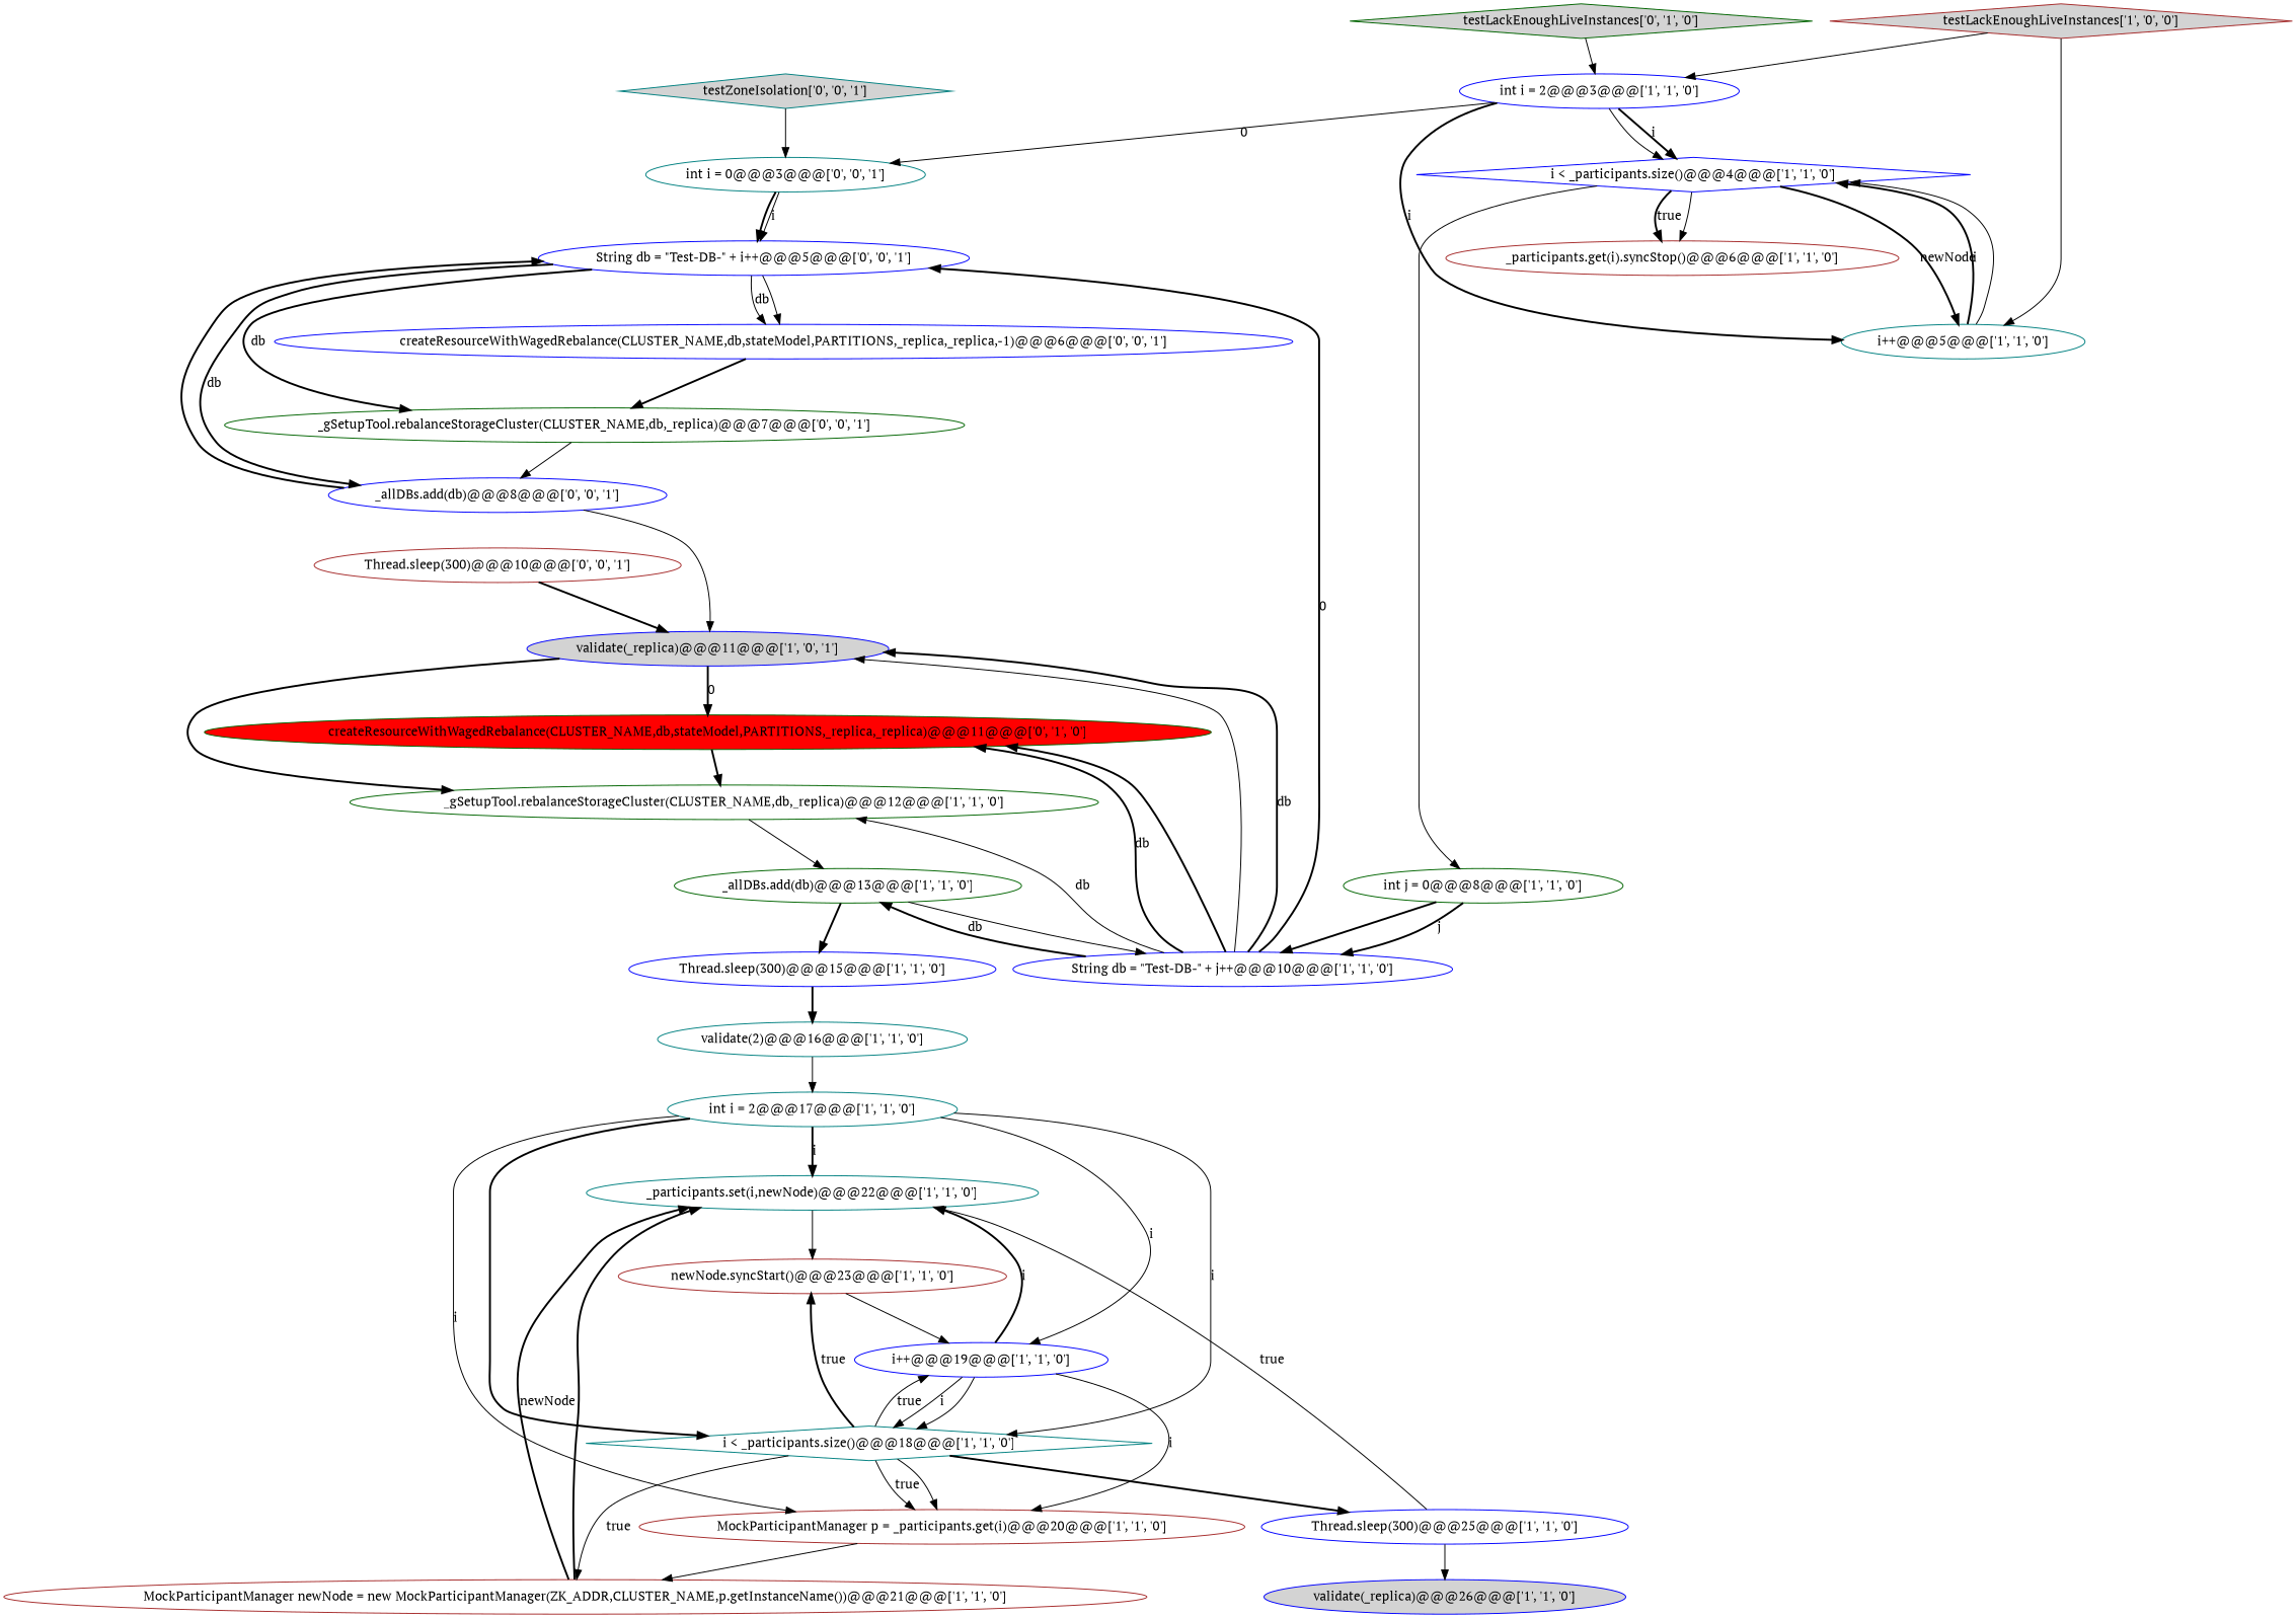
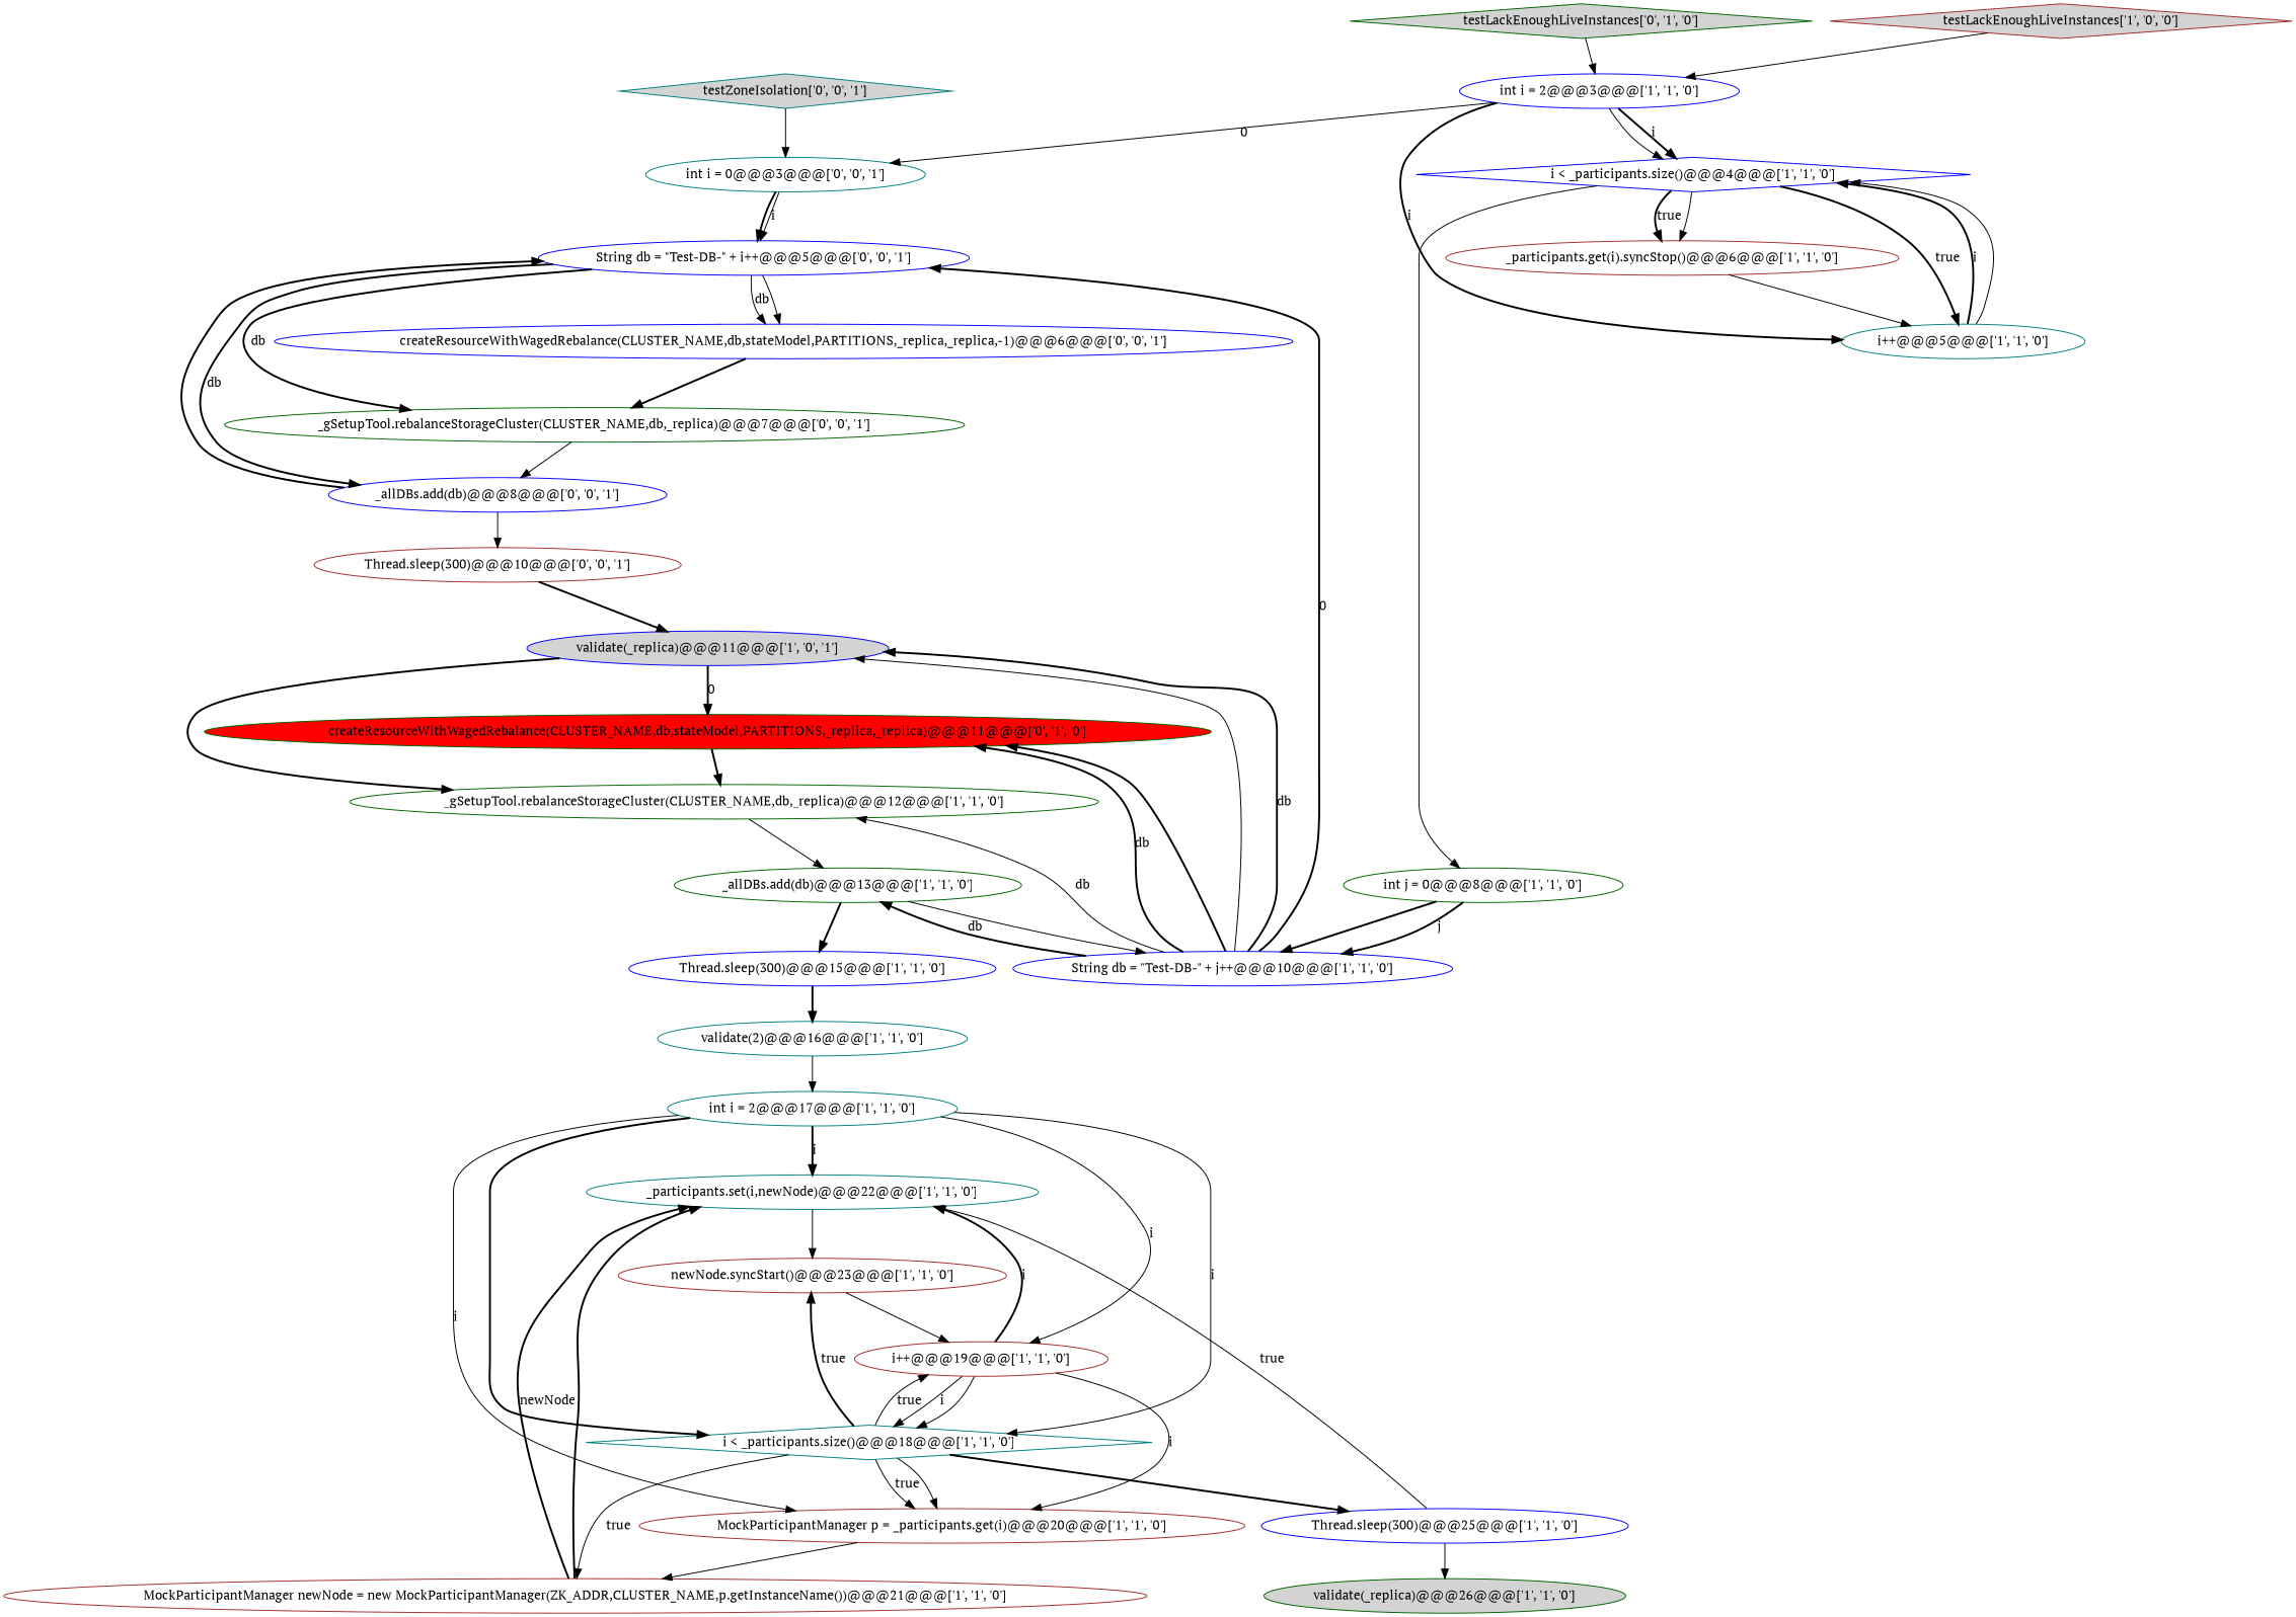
  digraph {
    fontname="PT Serif"
    node [color=blue fillcolor=white fontname="PT Serif" shape=ellipse style=filled]
    edge [fontname="PT Serif" style=solid]
    n1 [label="String db = \"Test-DB-\" + i++@@@5@@@['0', '0', '1']"]
    n2 [color=darkgreen label="_gSetupTool.rebalanceStorageCluster(CLUSTER_NAME,db,_replica)@@@7@@@['0', '0', '1']"]
    n3 [label="_allDBs.add(db)@@@8@@@['0', '0', '1']"]
    n4 [label="createResourceWithWagedRebalance(CLUSTER_NAME,db,stateModel,PARTITIONS,_replica,_replica,-1)@@@6@@@['0', '0', '1']"]
    n5 [color=brown label="Thread.sleep(300)@@@10@@@['0', '0', '1']"]
    n6 [color=teal label="i++@@@5@@@['1', '1', '0']"]
    n7 [label="i < _participants.size()@@@4@@@['1', '1', '0']" shape=diamond]
    n8 [color=darkgreen label="int j = 0@@@8@@@['1', '1', '0']"]
    n9 [color=brown label="_participants.get(i).syncStop()@@@6@@@['1', '1', '0']"]
    n10 [color=darkgreen fillcolor=red label="createResourceWithWagedRebalance(CLUSTER_NAME,db,stateModel,PARTITIONS,_replica,_replica)@@@11@@@['0', '1', '0']"]
    n11 [color=darkgreen label="_gSetupTool.rebalanceStorageCluster(CLUSTER_NAME,db,_replica)@@@12@@@['1', '1', '0']"]
    n12 [color=darkgreen label="_allDBs.add(db)@@@13@@@['1', '1', '0']"]
    n13 [label="String db = \"Test-DB-\" + j++@@@10@@@['1', '1', '0']"]
    n14 [label="Thread.sleep(300)@@@25@@@['1', '1', '0']"]
-   n15 [fillcolor=lightgray label="validate(_replica)@@@26@@@['1', '1', '0']"]
+   n15 [color=darkgreen fillcolor=lightgray label="validate(_replica)@@@26@@@['1', '1', '0']"]
    n16 [color=teal label="_participants.set(i,newNode)@@@22@@@['1', '1', '0']"]
    n17 [label="Thread.sleep(300)@@@15@@@['1', '1', '0']"]
    n18 [color=teal label="validate(2)@@@16@@@['1', '1', '0']"]
    n19 [color=teal label="int i = 2@@@17@@@['1', '1', '0']"]
    n20 [fillcolor=lightgray label="validate(_replica)@@@11@@@['1', '0', '1']"]
    n21 [color=brown label="MockParticipantManager newNode = new MockParticipantManager(ZK_ADDR,CLUSTER_NAME,p.getInstanceName())@@@21@@@['1', '1', '0']"]
    n22 [color=brown label="newNode.syncStart()@@@23@@@['1', '1', '0']"]
    n23 [color=teal label="i < _participants.size()@@@18@@@['1', '1', '0']" shape=diamond]
-   n24 [label="i++@@@19@@@['1', '1', '0']"]
+   n24 [color=brown label="i++@@@19@@@['1', '1', '0']"]
    n25 [color=brown label="MockParticipantManager p = _participants.get(i)@@@20@@@['1', '1', '0']"]
    n26 [color=teal fillcolor=lightgray label="testZoneIsolation['0', '0', '1']" shape=diamond]
    n27 [color=teal label="int i = 0@@@3@@@['0', '0', '1']"]
    n28 [color=brown fillcolor=lightgray label="testLackEnoughLiveInstances['1', '0', '0']" shape=diamond]
    n29 [label="int i = 2@@@3@@@['1', '1', '0']"]
    n30 [color=darkgreen fillcolor=lightgray label="testLackEnoughLiveInstances['0', '1', '0']" shape=diamond]
    n1 -> n2 [label=db style=bold]
    n1 -> n3 [label=db style=bold]
    n1 -> n4 [label=db]
    n1 -> n4
    n2 -> n3
    n3 -> n1 [style=bold]
-   n3 -> n20
+   n3 -> n5
    n4 -> n2 [style=bold]
    n5 -> n20 [style=bold]
    n6 -> n7 [label=i style=bold]
    n6 -> n7
-   n7 -> n6 [label=newNode style=bold]
+   n7 -> n6 [label=true style=bold]
    n7 -> n8
    n7 -> n9
    n7 -> n9 [label=true style=bold]
    n8 -> n13 [label=j style=bold]
    n8 -> n13 [style=bold]
-   n28 -> n6
+   n9 -> n6
    n10 -> n11 [style=bold]
    n11 -> n12
    n12 -> n13
    n12 -> n17 [style=bold]
    n13 -> n1 [label=0 style=bold]
    n13 -> n10 [label=db style=bold]
    n13 -> n10 [style=bold]
    n13 -> n11 [label=db]
    n13 -> n12 [label=db style=bold]
    n13 -> n20
    n13 -> n20 [label=db style=bold]
    n14 -> n15
    n14 -> n16 [label=true]
    n16 -> n22
    n17 -> n18 [style=bold]
    n18 -> n19
    n19 -> n16 [label=i style=bold]
    n19 -> n23 [label=i]
    n19 -> n23 [style=bold]
    n19 -> n24 [label=i]
    n19 -> n25 [label=i]
    n20 -> n10 [label=0 style=bold]
    n20 -> n11 [style=bold]
    n21 -> n16 [style=bold]
    n21 -> n16 [label=newNode style=bold]
    n22 -> n24
    n23 -> n14 [style=bold]
    n23 -> n21 [label=true]
    n23 -> n22 [label=true style=bold]
    n23 -> n24 [label=true]
    n23 -> n25 [label=true]
    n23 -> n25
    n24 -> n16 [label=i style=bold]
    n24 -> n23
    n24 -> n23 [label=i]
    n24 -> n25 [label=i]
    n25 -> n21
    n26 -> n27
    n27 -> n1 [style=bold]
    n27 -> n1 [label=i]
    n28 -> n29
    n29 -> n6 [label=i style=bold]
    n29 -> n7
    n29 -> n7 [label=i style=bold]
    n29 -> n27 [label=0]
    n30 -> n29
  }
